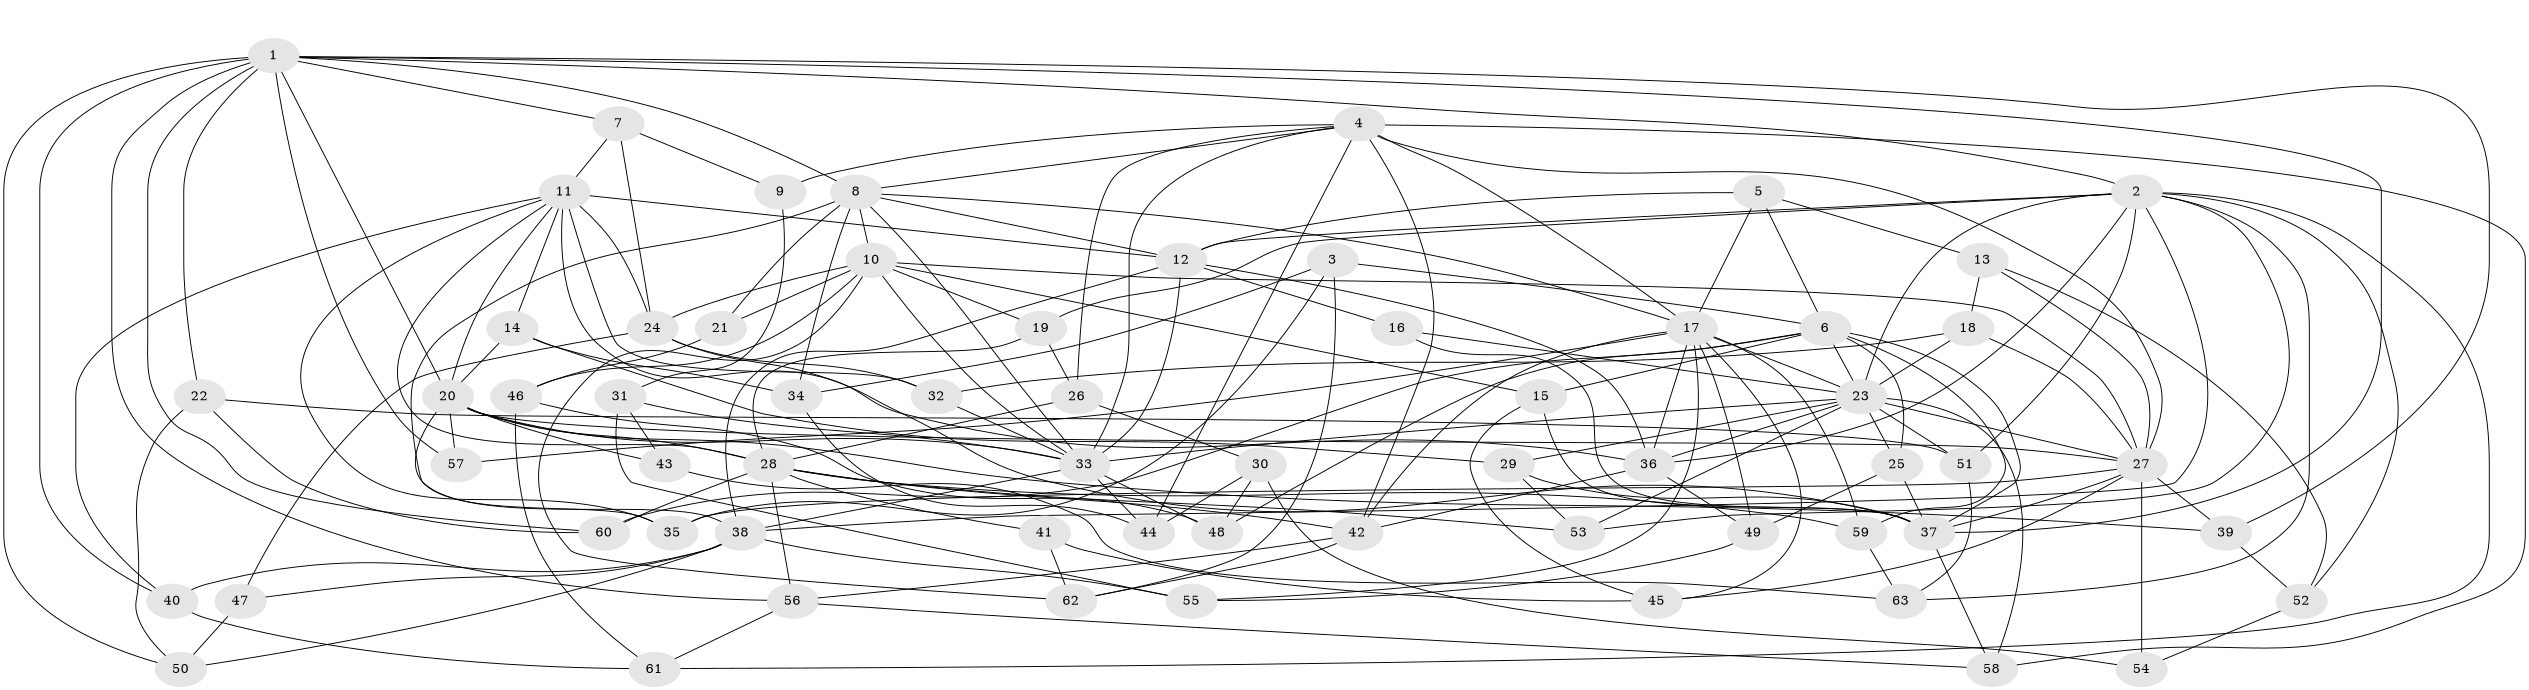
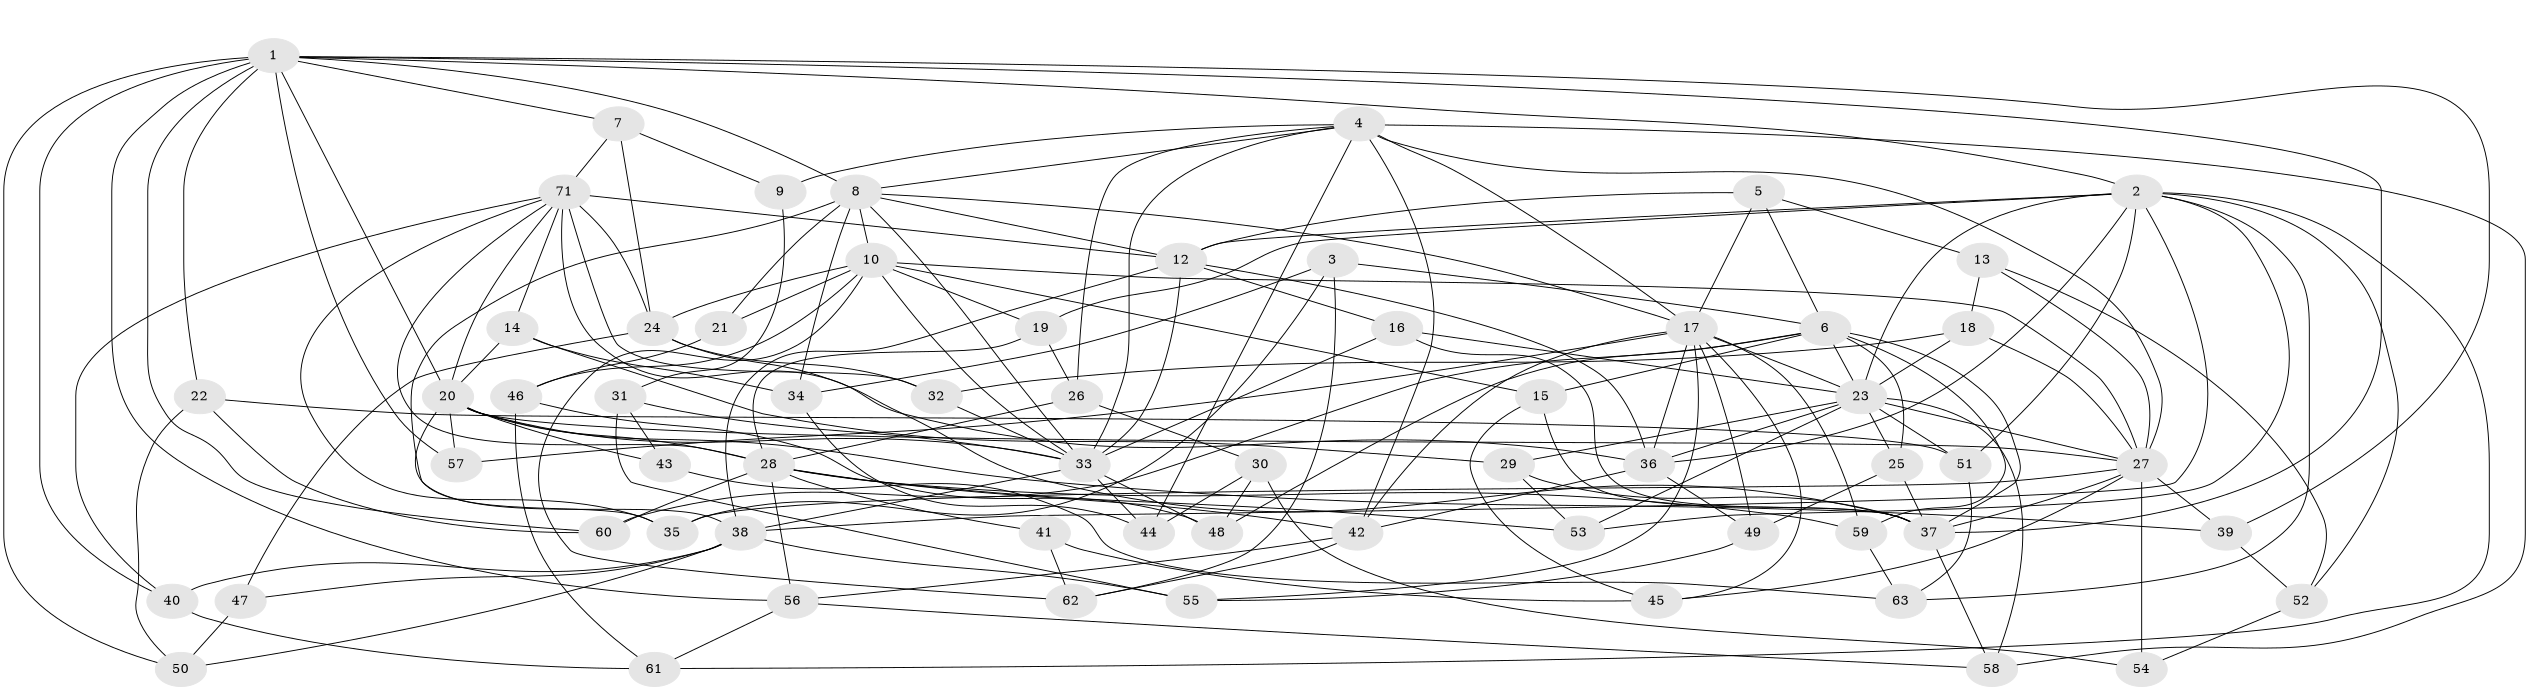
  graph {
    node [color=gray90 style=filled]
    edge [weight=1.0]
    1
    2
    7
    8
    20
    22
    37
    39
    40
    50
    56
    57
    60
    12
    19
    23
    36
    38
    51
    52
    53
    61
    63
    9
-   11
+   11 [label=71]
    24
    34
    17
    33
    10
    21
    35
    27
    28
    43
    58
    16
    26
    25
    29
    42
    49
    55
    47
    54
    3
    6
    62
    15
    48
    59
    44
    4
    31
    45
    30
    5
    13
    18
    14
    32
    46
    41
    1 -- 2
    1 -- 7
    1 -- 8
    1 -- 20
    1 -- 22
    1 -- 37
    1 -- 39
    1 -- 40
    1 -- 50
    1 -- 56
    1 -- 57
    1 -- 60
    2 -- 12 [weight=2.0]
    2 -- 19
    2 -- 23
    2 -- 36
    2 -- 38
    2 -- 51
    2 -- 52
    2 -- 53
    2 -- 61
    2 -- 63
    7 -- 9
    7 -- 11
    7 -- 24
    8 -- 12
    8 -- 38
    8 -- 34
    8 -- 17
    8 -- 33
    8 -- 10
    8 -- 21 [weight=2.0]
    20 -- 39
    20 -- 57
    20 -- 33
    20 -- 35
    20 -- 27
    20 -- 28
    20 -- 43
    22 -- 50
    22 -- 60
    22 -- 51
    37 -- 58
    39 -- 52
    40 -- 61
    56 -- 61
    56 -- 58
    12 -- 36
    12 -- 38
    12 -- 33 [weight=2.0]
    12 -- 16
    19 -- 28
    19 -- 26
    23 -- 36
    23 -- 51
    23 -- 53
    23 -- 27
    23 -- 58
    23 -- 25
    23 -- 29
    36 -- 42
    36 -- 49
    38 -- 40
    38 -- 50
    38 -- 55
    38 -- 47
    51 -- 63
    52 -- 54
    9 -- 31
    11 -- 20
    11 -- 40
    11 -- 12
    11 -- 36 [weight=2.0]
    11 -- 24
    11 -- 35
    11 -- 28
    11 -- 14
    11 -- 32
    24 -- 37
    24 -- 47 [weight=2.0]
    24 -- 32
    34 -- 44
    17 -- 57 [weight=2.0]
    17 -- 23
    17 -- 36
    17 -- 42
    17 -- 49
    17 -- 55
    17 -- 59
    17 -- 45
    33 -- 38
    33 -- 48
    33 -- 44
    10 -- 19
    10 -- 24 [weight=2.0]
    10 -- 33
    10 -- 21
    10 -- 27
    10 -- 62
    10 -- 15
    10 -- 46
    21 -- 46
    27 -- 37
    27 -- 39
    27 -- 35
    27 -- 54 [weight=2.0]
    27 -- 45
    28 -- 56
    28 -- 60
    28 -- 53
    28 -- 42
    28 -- 59
    28 -- 41
    43 -- 63
    16 -- 37
    16 -- 23
-   23 -- 33
+   16 -- 33
    26 -- 28
    26 -- 30
    25 -- 37
    25 -- 49
    29 -- 37
    29 -- 53
    42 -- 56
    42 -- 62
    49 -- 55
    47 -- 50
    3 -- 34
    3 -- 35
    3 -- 6
    3 -- 62
    6 -- 37 [weight=2.0]
    6 -- 60
    6 -- 23
    6 -- 25
    6 -- 15
    6 -- 48
    6 -- 59
    15 -- 37
    15 -- 45
    59 -- 63
    4 -- 8
    4 -- 9 [weight=2.0]
    4 -- 17
    4 -- 33
    4 -- 27
    4 -- 58
    4 -- 26
    4 -- 42 [weight=3.0]
    4 -- 44
    31 -- 33
    31 -- 43
    31 -- 55
    30 -- 54
    30 -- 48
    30 -- 44
    5 -- 12
    5 -- 17
    5 -- 6
    5 -- 13
    13 -- 52
    13 -- 27
    13 -- 18
    18 -- 23
    18 -- 27
    18 -- 32
    14 -- 20
    14 -- 34
    14 -- 29
    32 -- 33
    46 -- 61
    46 -- 48
    41 -- 62
    41 -- 45
  }
